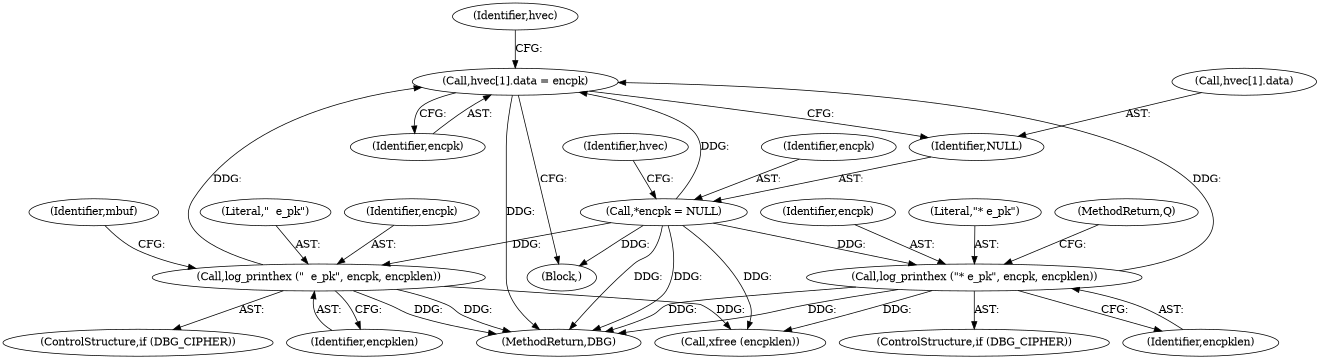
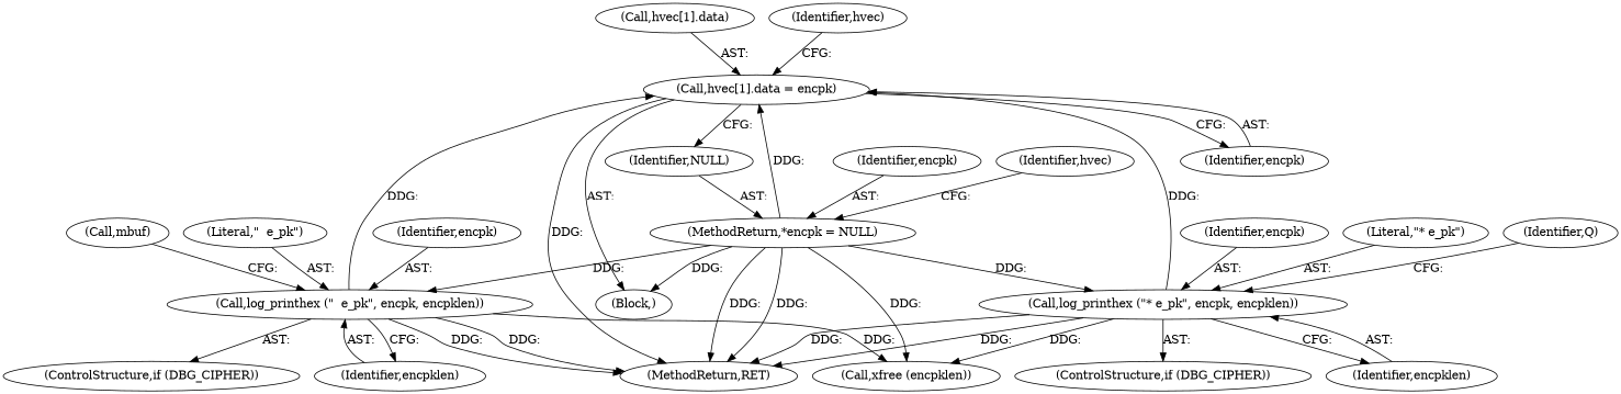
  digraph {
    n1 [label="(Call,hvec[1].data = encpk)"]
-   n2 [label="(MethodReturn,DBG)"]
+   n2 [label="(MethodReturn,RET)"]
    n3 [label="(Block,)"]
    n4 [label="(Identifier,encpk)"]
    n5 [label="(Identifier,NULL)"]
    n6 [label="(Call,log_printhex (\"  e_pk\", encpk, encpklen))"]
    n7 [label="(ControlStructure,if (DBG_CIPHER))"]
    n8 [label="(Identifier,encpklen)"]
    n9 [label="(Call,xfree (encpklen))"]
-   n10 [label="(Call,*encpk = NULL)"]
+   n10 [label="(MethodReturn,*encpk = NULL)"]
    n11 [label="(Call,log_printhex (\"* e_pk\", encpk, encpklen))"]
    n12 [label="(Identifier,encpklen)"]
    n13 [label="(ControlStructure,if (DBG_CIPHER))"]
    n14 [label="(Identifier,encpk)"]
    n15 [label="(Identifier,encpk)"]
-   n16 [label="(Identifier,mbuf)"]
+   n16 [label="(Call,mbuf)"]
    n17 [label="(Identifier,encpk)"]
    n18 [label="(Literal,\"* e_pk\")"]
-   n19 [label="(MethodReturn,Q)"]
+   n19 [label="(Identifier,Q)"]
    n20 [label="(Call,hvec[1].data)"]
    n21 [label="(Identifier,hvec)"]
    n22 [label="(Literal,\"  e_pk\")"]
    n23 [label="(Identifier,hvec)"]
    n1 -> n2 [label="DDG: "]
-   n1 -> n3 [label="CFG: "]
+   n1 -> n3 [label="AST: "]
    n1 -> n4 [label="CFG: "]
    n1 -> n5 [label="CFG: "]
    n4 -> n1 [label="AST: "]
    n5 -> n10 [label="AST: "]
    n6 -> n1 [label="DDG: "]
    n6 -> n2 [label="DDG: "]
    n6 -> n2 [label="DDG: "]
    n6 -> n7 [label="AST: "]
    n6 -> n8 [label="CFG: "]
    n6 -> n9 [label="DDG: "]
    n8 -> n6 [label="AST: "]
    n10 -> n1 [label="DDG: "]
    n10 -> n2 [label="DDG: "]
    n10 -> n2 [label="DDG: "]
    n10 -> n3 [label="DDG: "]
    n10 -> n6 [label="DDG: "]
    n10 -> n9 [label="DDG: "]
    n10 -> n11 [label="DDG: "]
    n11 -> n1 [label="DDG: "]
    n11 -> n2 [label="DDG: "]
    n11 -> n2 [label="DDG: "]
    n11 -> n9 [label="DDG: "]
    n11 -> n12 [label="CFG: "]
    n11 -> n13 [label="AST: "]
    n12 -> n11 [label="AST: "]
    n14 -> n10 [label="AST: "]
    n15 -> n6 [label="AST: "]
    n16 -> n6 [label="CFG: "]
    n17 -> n11 [label="AST: "]
    n18 -> n11 [label="AST: "]
    n19 -> n11 [label="CFG: "]
-   n20 -> n5 [label="AST: "]
+   n20 -> n1 [label="AST: "]
    n21 -> n10 [label="CFG: "]
    n22 -> n6 [label="AST: "]
    n23 -> n1 [label="CFG: "]
  }
